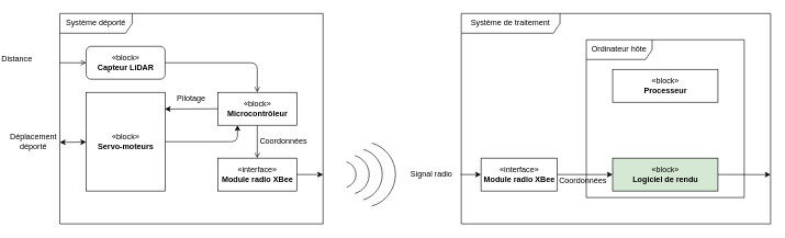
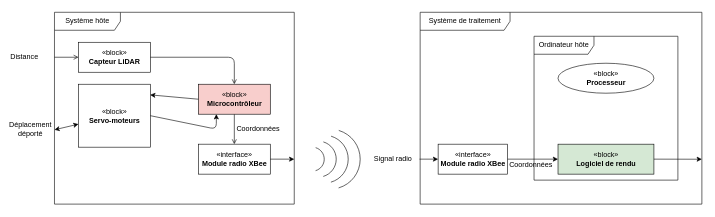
  <mxCell id="0" />
  <mxCell id="1" parent="0" />
- <mxCell id="2" value="Système déporté" style="shape=umlFrame;whiteSpace=wrap;html=1;width=110;height=30;" vertex="1" parent="1"><mxGeometry x="90" y="20" width="400" height="320" as="geometry" /></mxCell>
- <mxCell id="3" value="«block»&lt;br&gt;&lt;b&gt;Capteur LiDAR&lt;/b&gt;" style="html=1;rounded=1;" vertex="1" parent="1"><mxGeometry x="130" y="70" width="120" height="50" as="geometry" /></mxCell>
+ <mxCell id="2" value="Système hôte" style="shape=umlFrame;whiteSpace=wrap;html=1;width=110;height=30;" vertex="1" parent="1"><mxGeometry x="90" y="20" width="400" height="320" as="geometry" /></mxCell>
+ <mxCell id="3" value="«block»&lt;br&gt;&lt;b&gt;Capteur LiDAR&lt;/b&gt;" style="html=1;" vertex="1" parent="1"><mxGeometry x="130" y="70" width="120" height="50" as="geometry" /></mxCell>
  <mxCell id="4" value="" style="endArrow=open;html=1;entryX=0;entryY=0.5;entryDx=0;entryDy=0;endFill=0;" edge="1" parent="1" target="3"><mxGeometry width="50" height="50" relative="1" as="geometry"><mxPoint x="90" y="95" as="sourcePoint" /><mxPoint x="140" y="170" as="targetPoint" /></mxGeometry></mxCell>
- <mxCell id="5" value="Distance" style="text;html=1;strokeColor=none;fillColor=none;align=center;verticalAlign=middle;whiteSpace=wrap;rounded=0;" vertex="1" parent="1"><mxGeometry x="5" y="80" width="40" height="20" as="geometry" /></mxCell>
+ <mxCell id="5" value="Distance" style="text;html=1;strokeColor=none;fillColor=none;align=center;verticalAlign=middle;whiteSpace=wrap;rounded=0;" vertex="1" parent="1"><mxGeometry x="20" y="85" width="40" height="20" as="geometry" /></mxCell>
  <mxCell id="6" value="" style="edgeStyle=orthogonalEdgeStyle;rounded=0;orthogonalLoop=1;jettySize=auto;html=1;endArrow=open;endFill=0;strokeColor=#000000;" edge="1" parent="1" source="7" target="8"><mxGeometry relative="1" as="geometry" /></mxCell>
- <mxCell id="7" value="«block»&lt;br&gt;&lt;b&gt;Microcontrôleur&lt;/b&gt;" style="html=1;" vertex="1" parent="1"><mxGeometry x="330" y="140" width="120" height="50" as="geometry" /></mxCell>
+ <mxCell id="7" value="«block»&lt;br&gt;&lt;b&gt;Microcontrôleur&lt;/b&gt;" style="html=1;fillColor=#f8cecc;" vertex="1" parent="1"><mxGeometry x="330" y="140" width="120" height="50" as="geometry" /></mxCell>
  <mxCell id="8" value="«interface»&lt;br&gt;&lt;b&gt;Module radio XBee&lt;/b&gt;" style="html=1;" vertex="1" parent="1"><mxGeometry x="330" y="240" width="120" height="50" as="geometry" /></mxCell>
  <mxCell id="9" value="" style="endArrow=classic;html=1;strokeColor=#000000;exitX=1;exitY=0.5;exitDx=0;exitDy=0;" edge="1" parent="1" source="8"><mxGeometry width="50" height="50" relative="1" as="geometry"><mxPoint x="400" y="330" as="sourcePoint" /><mxPoint x="490" y="265" as="targetPoint" /></mxGeometry></mxCell>
  <mxCell id="10" value="Système de traitement" style="shape=umlFrame;whiteSpace=wrap;html=1;width=150;height=30;" vertex="1" parent="1"><mxGeometry x="700" y="20" width="470" height="320" as="geometry" /></mxCell>
  <mxCell id="11" value="«interface»&lt;br&gt;&lt;b&gt;Module radio XBee&lt;/b&gt;" style="html=1;" vertex="1" parent="1"><mxGeometry x="730" y="240" width="116" height="50" as="geometry" /></mxCell>
  <mxCell id="12" value="" style="endArrow=classic;html=1;strokeColor=#000000;entryX=0;entryY=0.5;entryDx=0;entryDy=0;" edge="1" parent="1" target="11"><mxGeometry width="50" height="50" relative="1" as="geometry"><mxPoint x="699" y="265" as="sourcePoint" /><mxPoint x="680" y="250" as="targetPoint" /></mxGeometry></mxCell>
  <mxCell id="13" value="" style="verticalLabelPosition=bottom;verticalAlign=top;html=1;shape=mxgraph.basic.arc;startAngle=0.546;endAngle=0.955;rotation=-180;" vertex="1" parent="1"><mxGeometry x="500" y="215" width="100" height="100" as="geometry" /></mxCell>
  <mxCell id="14" value="" style="verticalLabelPosition=bottom;verticalAlign=top;html=1;shape=mxgraph.basic.arc;startAngle=0.546;endAngle=0.955;rotation=-180;" vertex="1" parent="1"><mxGeometry x="500" y="225" width="80" height="80" as="geometry" /></mxCell>
  <mxCell id="15" value="" style="verticalLabelPosition=bottom;verticalAlign=top;html=1;shape=mxgraph.basic.arc;startAngle=0.546;endAngle=0.955;rotation=-180;" vertex="1" parent="1"><mxGeometry x="500" y="235" width="60" height="60" as="geometry" /></mxCell>
  <mxCell id="16" value="" style="verticalLabelPosition=bottom;verticalAlign=top;html=1;shape=mxgraph.basic.arc;startAngle=0.546;endAngle=0.955;rotation=-180;" vertex="1" parent="1"><mxGeometry x="500" y="245" width="40" height="40" as="geometry" /></mxCell>
  <mxCell id="17" value="Signal radio" style="text;html=1;strokeColor=none;fillColor=none;align=center;verticalAlign=middle;whiteSpace=wrap;rounded=0;" vertex="1" parent="1"><mxGeometry x="610" y="255" width="90" height="20" as="geometry" /></mxCell>
- <mxCell id="18" value="«block»&lt;br&gt;&lt;b&gt;Servo-moteurs&lt;/b&gt;" style="html=1;" vertex="1" parent="1"><mxGeometry x="130" y="140" width="120" height="150" as="geometry" /></mxCell>
+ <mxCell id="18" value="«block»&lt;br&gt;&lt;b&gt;Servo-moteurs&lt;/b&gt;" style="html=1;" vertex="1" parent="1"><mxGeometry x="130" y="140" width="120" height="105" as="geometry" /></mxCell>
  <mxCell id="19" value="" style="endArrow=classic;startArrow=classic;html=1;strokeColor=#000000;" edge="1" parent="1" target="18"><mxGeometry width="50" height="50" relative="1" as="geometry"><mxPoint x="90" y="216" as="sourcePoint" /><mxPoint x="310" y="260" as="targetPoint" /></mxGeometry></mxCell>
  <mxCell id="20" value="Déplacement déporté" style="text;html=1;strokeColor=none;fillColor=none;align=center;verticalAlign=middle;whiteSpace=wrap;rounded=0;" vertex="1" parent="1"><mxGeometry x="30" y="205" width="40" height="20" as="geometry" /></mxCell>
  <mxCell id="21" value="" style="endArrow=classic;html=1;strokeColor=#000000;exitX=0;exitY=0.5;exitDx=0;exitDy=0;entryX=0.997;entryY=0.169;entryDx=0;entryDy=0;entryPerimeter=0;" edge="1" parent="1" source="7" target="18"><mxGeometry width="50" height="50" relative="1" as="geometry"><mxPoint x="130" y="270" as="sourcePoint" /><mxPoint x="180" y="220" as="targetPoint" /></mxGeometry></mxCell>
- <mxCell id="22" value="Pilotage" style="text;html=1;strokeColor=none;fillColor=none;align=center;verticalAlign=middle;whiteSpace=wrap;rounded=0;" vertex="1" parent="1"><mxGeometry x="270" y="140" width="40" height="20" as="geometry" /></mxCell>
  <mxCell id="23" value="" style="endArrow=classic;html=1;strokeColor=#000000;exitX=1;exitY=0.5;exitDx=0;exitDy=0;entryX=0.25;entryY=1;entryDx=0;entryDy=0;" edge="1" parent="1" source="18" target="7"><mxGeometry width="50" height="50" relative="1" as="geometry"><mxPoint x="130" y="200" as="sourcePoint" /><mxPoint x="180" y="150" as="targetPoint" /><Array as="points"><mxPoint x="360" y="215" /></Array></mxGeometry></mxCell>
  <mxCell id="24" value="Coordonnées" style="text;html=1;strokeColor=none;fillColor=none;align=center;verticalAlign=middle;whiteSpace=wrap;rounded=0;" vertex="1" parent="1"><mxGeometry x="410" y="205" width="40" height="20" as="geometry" /></mxCell>
  <mxCell id="25" value="" style="endArrow=open;html=1;strokeColor=#000000;exitX=1;exitY=0.5;exitDx=0;exitDy=0;entryX=0.5;entryY=0;entryDx=0;entryDy=0;" edge="1" parent="1" source="3" target="7"><mxGeometry width="50" height="50" relative="1" as="geometry"><mxPoint x="130" y="190" as="sourcePoint" /><mxPoint x="180" y="140" as="targetPoint" /><Array as="points"><mxPoint x="390" y="95" /></Array></mxGeometry></mxCell>
  <mxCell id="26" value="Coordonnées" style="text;html=1;strokeColor=none;fillColor=none;align=center;verticalAlign=middle;whiteSpace=wrap;rounded=0;" vertex="1" parent="1"><mxGeometry x="860" y="265" width="50" height="20" as="geometry" /></mxCell>
  <mxCell id="27" value="Ordinateur hôte" style="shape=umlFrame;whiteSpace=wrap;html=1;width=100;height=30;" vertex="1" parent="1"><mxGeometry x="890" y="60" width="240" height="240" as="geometry" /></mxCell>
  <mxCell id="28" value="«block»&lt;br&gt;&lt;b&gt;Logiciel de rendu&lt;/b&gt;" style="html=1;fillColor=#d5e8d4;" vertex="1" parent="1"><mxGeometry x="930" y="240" width="160" height="50" as="geometry" /></mxCell>
- <mxCell id="29" value="«block»&lt;br&gt;&lt;b&gt;Processeur&lt;/b&gt;" style="html=1;" vertex="1" parent="1"><mxGeometry x="930" y="105" width="160" height="50" as="geometry" /></mxCell>
+ <mxCell id="29" value="«block»&lt;br&gt;&lt;b&gt;Processeur&lt;/b&gt;" style="ellipse;html=1;" vertex="1" parent="1"><mxGeometry x="930" y="105" width="160" height="50" as="geometry" /></mxCell>
  <mxCell id="30" value="" style="endArrow=classic;html=1;strokeColor=#000000;exitX=1;exitY=0.5;exitDx=0;exitDy=0;entryX=0;entryY=0.5;entryDx=0;entryDy=0;" edge="1" parent="1" source="11" target="28"><mxGeometry width="50" height="50" relative="1" as="geometry"><mxPoint x="1070" y="270" as="sourcePoint" /><mxPoint x="1120" y="220" as="targetPoint" /></mxGeometry></mxCell>
  <mxCell id="31" value="" style="endArrow=classic;html=1;strokeColor=#000000;exitX=1;exitY=0.5;exitDx=0;exitDy=0;entryX=1;entryY=0.766;entryDx=0;entryDy=0;entryPerimeter=0;" edge="1" parent="1" source="28" target="10"><mxGeometry width="50" height="50" relative="1" as="geometry"><mxPoint x="1140" y="250" as="sourcePoint" /><mxPoint x="1190" y="200" as="targetPoint" /></mxGeometry></mxCell>
